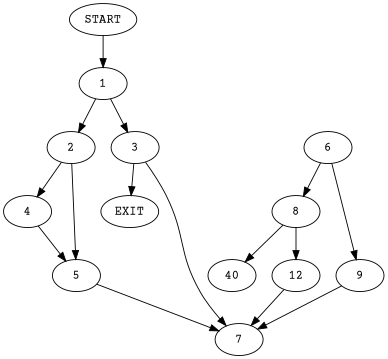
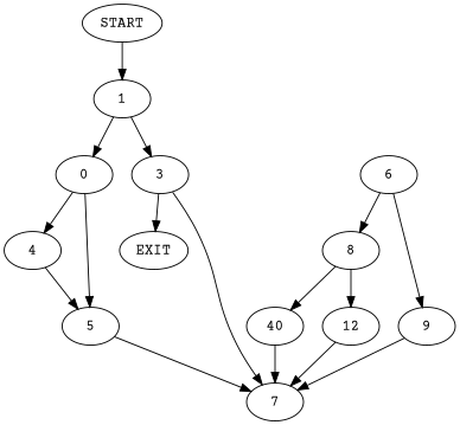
  digraph {
    fontname="Courier Prime"
    node [fontname="Courier Prime"]
    edge [fontname="Courier Prime"]
    n1 [label=START]
    1
-   2
+   2 [label=0]
    3
    n5 [label=EXIT]
    4
    5
    7
    6
    8
    9
    n12 [label=40]
    n13 [label=12]
    n1 -> 1
    1 -> 2
    1 -> 3
    2 -> 4
    2 -> 5
    3 -> n5
    3 -> 7
    4 -> 5
    5 -> 7
    6 -> 8
    6 -> 9
    8 -> n12
    8 -> n13
    9 -> 7
+   n12 -> 7
    n13 -> 7
  }
